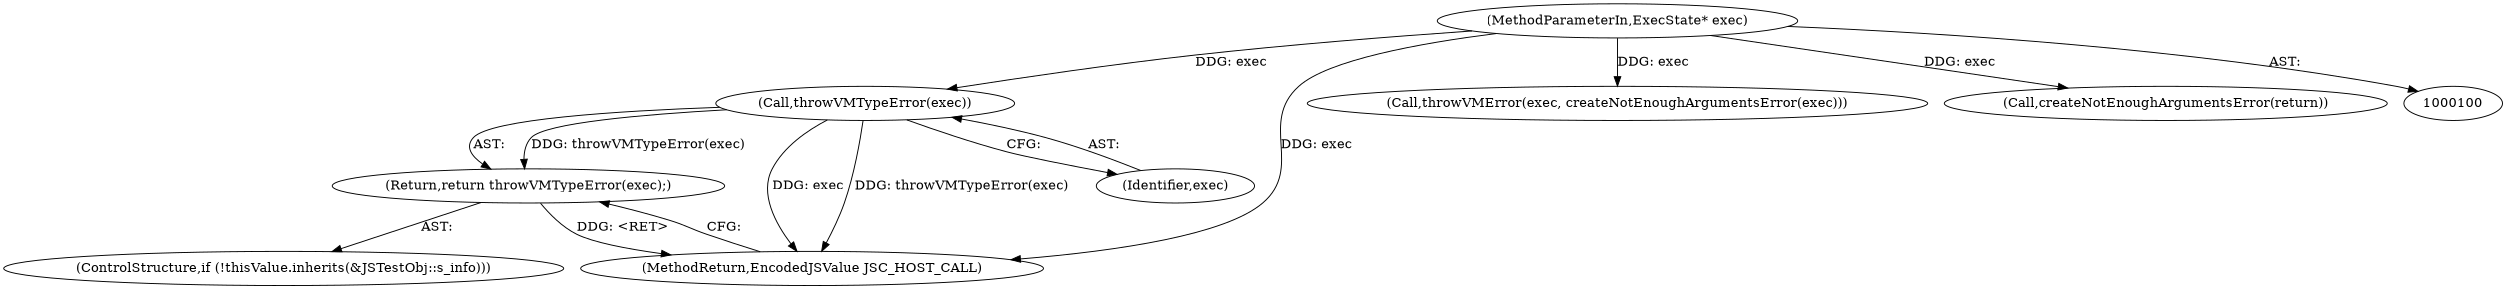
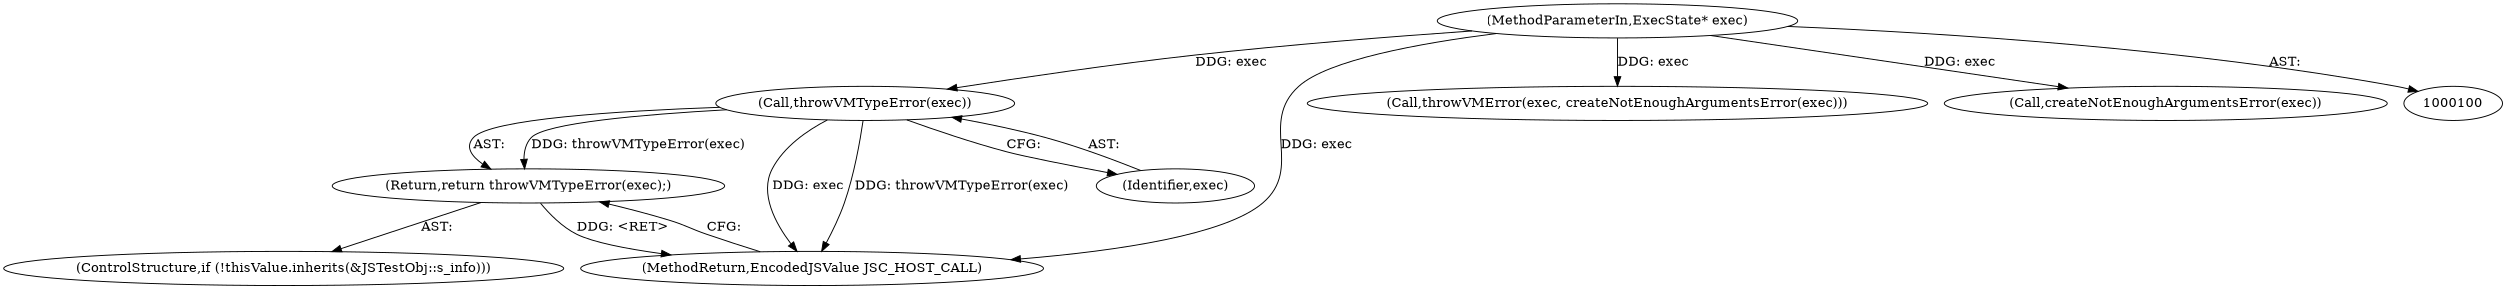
  digraph {
    n1 [label="(Call,throwVMTypeError(exec))"]
    n2 [label="(Return,return throwVMTypeError(exec);)"]
    n3 [label="(MethodReturn,EncodedJSValue JSC_HOST_CALL)"]
    n4 [label="(Identifier,exec)"]
    n5 [label="(ControlStructure,if (!thisValue.inherits(&JSTestObj::s_info)))"]
    n6 [label="(MethodParameterIn,ExecState* exec)"]
    n7 [label="(Call,throwVMError(exec, createNotEnoughArgumentsError(exec)))"]
-   n8 [label="(Call,createNotEnoughArgumentsError(return))"]
+   n8 [label="(Call,createNotEnoughArgumentsError(exec))"]
    1000100
    n1 -> n2 [label="AST: "]
    n1 -> n2 [label="DDG: throwVMTypeError(exec)"]
    n1 -> n3 [label="DDG: exec"]
    n1 -> n3 [label="DDG: throwVMTypeError(exec)"]
    n1 -> n4 [label="CFG: "]
    n2 -> n3 [label="DDG: <RET>"]
    n2 -> n5 [label="AST: "]
    n3 -> n2 [label="CFG: "]
    n4 -> n1 [label="AST: "]
    n6 -> n1 [label="DDG: exec"]
    n6 -> n3 [label="DDG: exec"]
    n6 -> n7 [label="DDG: exec"]
    n6 -> n8 [label="DDG: exec"]
    n6 -> 1000100 [label="AST: "]
  }
